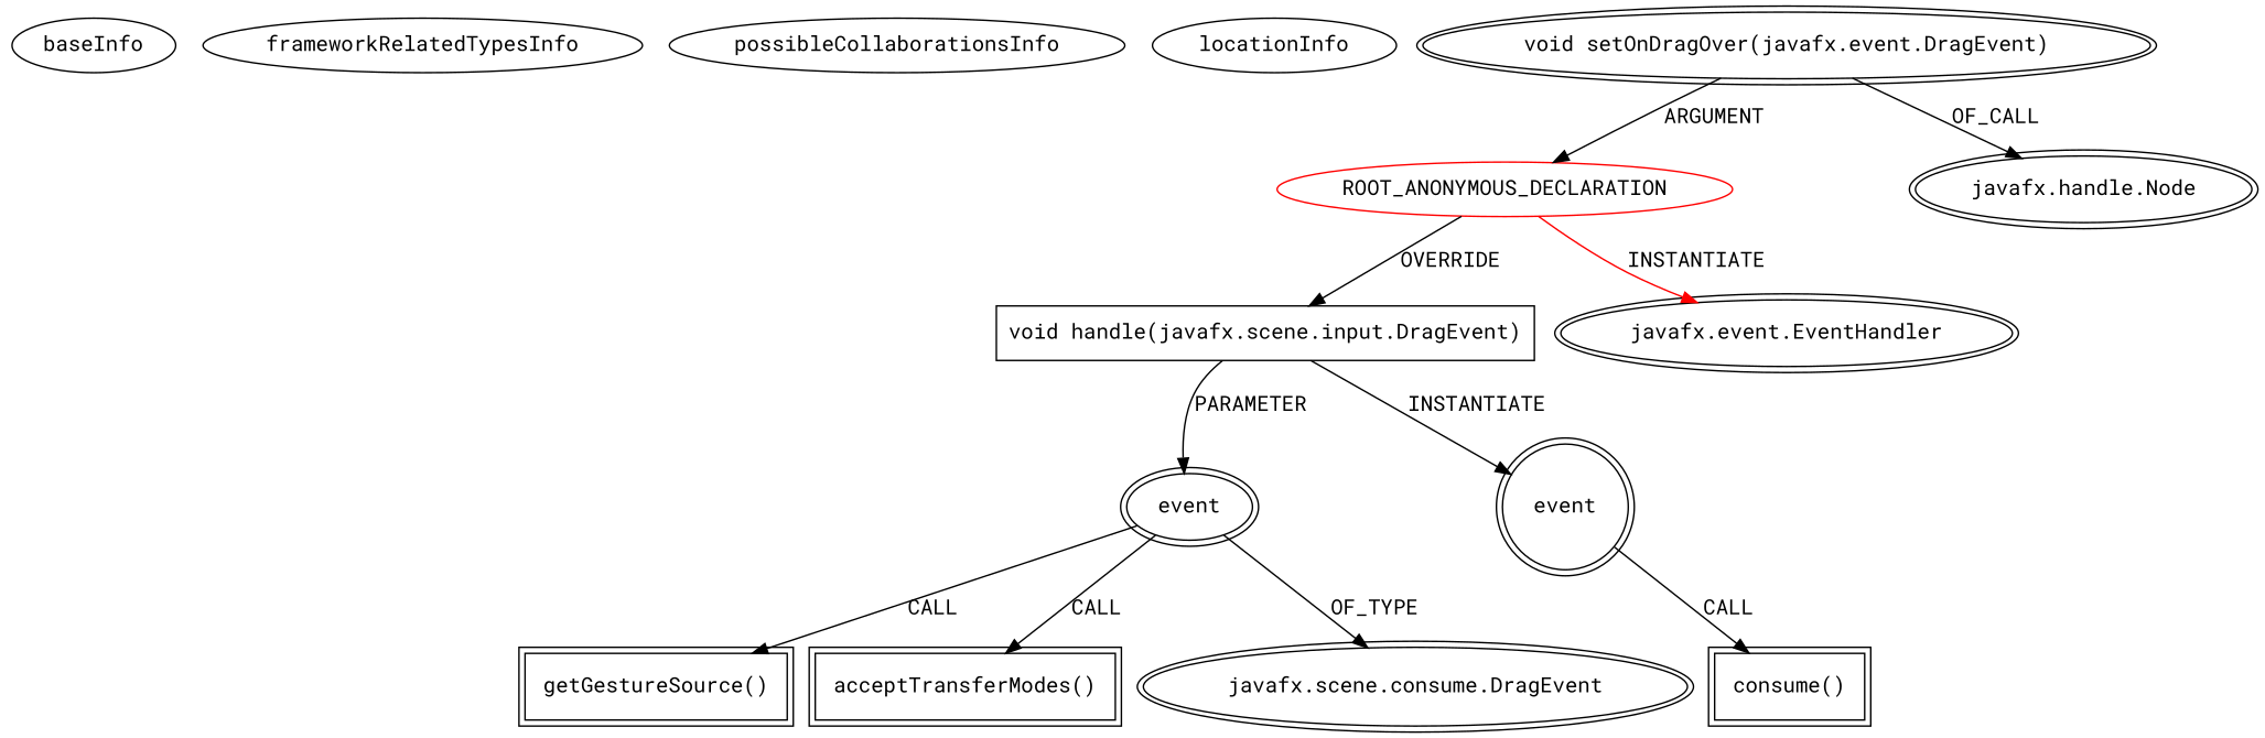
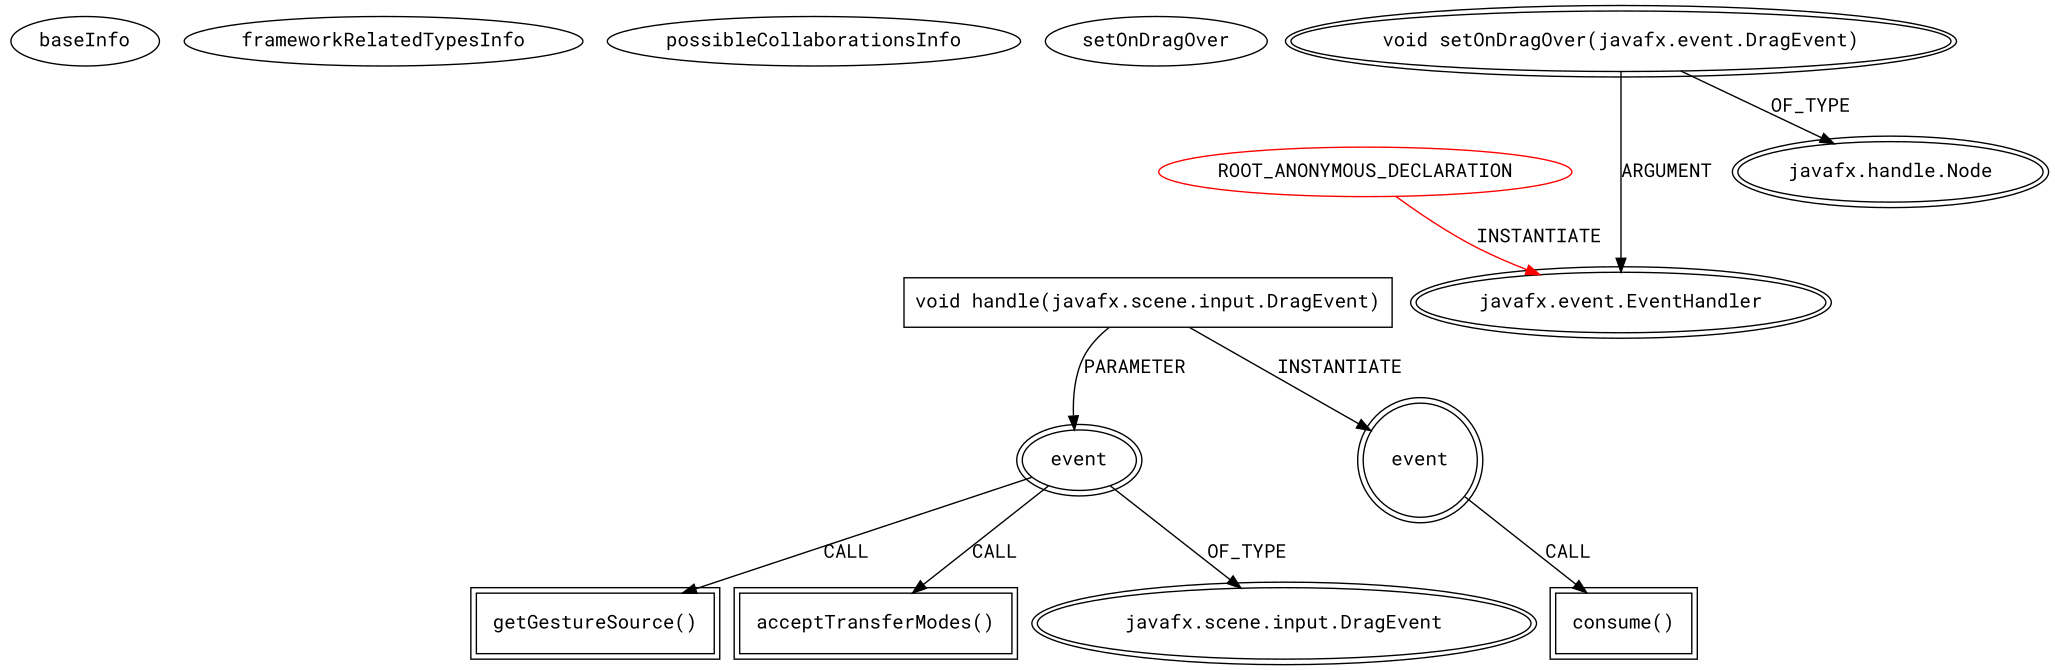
  digraph {
    fontname="Roboto Mono"
    node [fontname="Roboto Mono" isFrameworkType=true peripheries=2]
    edge [fontname="Roboto Mono"]
    baseInfo [category=extension_graph graphId=2657 isAnonymous=true possibleRelation=false isFrameworkType="" peripheries=""]
    frameworkRelatedTypesInfo [0="javafx.event.EventHandler" isFrameworkType="" peripheries=""]
    possibleCollaborationsInfo [isFrameworkType="" peripheries=""]
-   locationInfo [contextSignature="void DockBase()" filePath="/eugener-dockyard/dockyard-master/src/org/dockyard/DockBase.java" graphId=2657 projectName="eugener-dockyard" isFrameworkType="" peripheries=""]
+   locationInfo [contextSignature="void DockBase()" filePath="/eugener-dockyard/dockyard-master/src/org/dockyard/DockBase.java" graphId=2657 projectName="eugener-dockyard" label=setOnDragOver isFrameworkType="" peripheries=""]
    n5 [color=red isFrameworkType=false label=ROOT_ANONYMOUS_DECLARATION vertexType=ROOT_ANONYMOUS_DECLARATION peripheries=""]
    n6 [label="javafx.event.EventHandler" vertexType=FRAMEWORK_INTERFACE_TYPE]
    n7 [isFrameworkType=false label="void handle(javafx.scene.input.DragEvent)" shape=box vertexType=OVERRIDING_METHOD_DECLARATION peripheries=""]
    n8 [label=event vertexType=PARAMETER_DECLARATION]
    n9 [label=event shape=circle vertexType=VARIABLE_EXPRESION]
    n10 [label="void setOnDragOver(javafx.event.DragEvent)" vertexType=OUTSIDE_CALL]
    n11 [label="javafx.handle.Node" vertexType=FRAMEWORK_CLASS_TYPE]
-   n12 [label="javafx.scene.consume.DragEvent" vertexType=FRAMEWORK_CLASS_TYPE]
+   n12 [label="javafx.scene.input.DragEvent" vertexType=FRAMEWORK_CLASS_TYPE]
    n13 [label="getGestureSource()" shape=box vertexType=INSIDE_CALL]
    n14 [label="acceptTransferModes()" shape=box vertexType=INSIDE_CALL]
    n15 [label="consume()" shape=box vertexType=INSIDE_CALL]
    n5 -> n6 [color=red label=INSTANTIATE]
-   n5 -> n7 [label=OVERRIDE]
    n7 -> n8 [label=PARAMETER]
    n7 -> n9 [label=INSTANTIATE]
    n8 -> n12 [label=OF_TYPE]
    n8 -> n13 [label=CALL]
    n8 -> n14 [label=CALL]
    n9 -> n15 [label=CALL]
-   n10 -> n5 [label=ARGUMENT]
-   n10 -> n11 [label=OF_CALL]
+   n10 -> n6 [label=ARGUMENT]
+   n10 -> n11 [label=OF_TYPE]
  }
